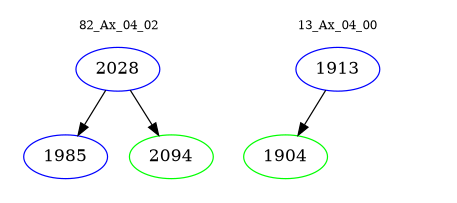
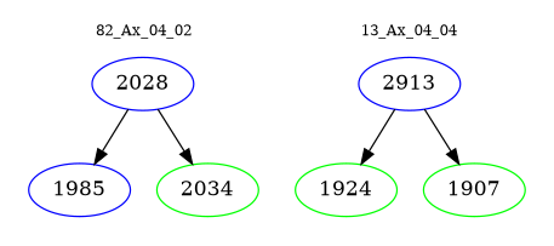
  digraph {
    node [color=blue]
    edge [color=black]
    n1 [label=2028]
    n2 [label=1985]
-   n3 [color=green label=2094]
-   n4 [label=1913]
-   n5 [color=green label=1904]
+   n3 [color=green label=2034]
+   n4 [label=2913]
+   n5 [color=green label=1924]
+   n6 [color=green label=1907]
    subgraph cluster_1 {
      color=white
      fontsize=10
      label="82_Ax_04_02"
      n1
      n2
      n3
    }
    subgraph cluster_2 {
      color=white
      fontsize=10
-     label="13_Ax_04_00"
+     label="13_Ax_04_04"
      n4
      n5
+     n6
    }
    n1 -> n2
    n1 -> n3
    n4 -> n5
+   n4 -> n6
  }
